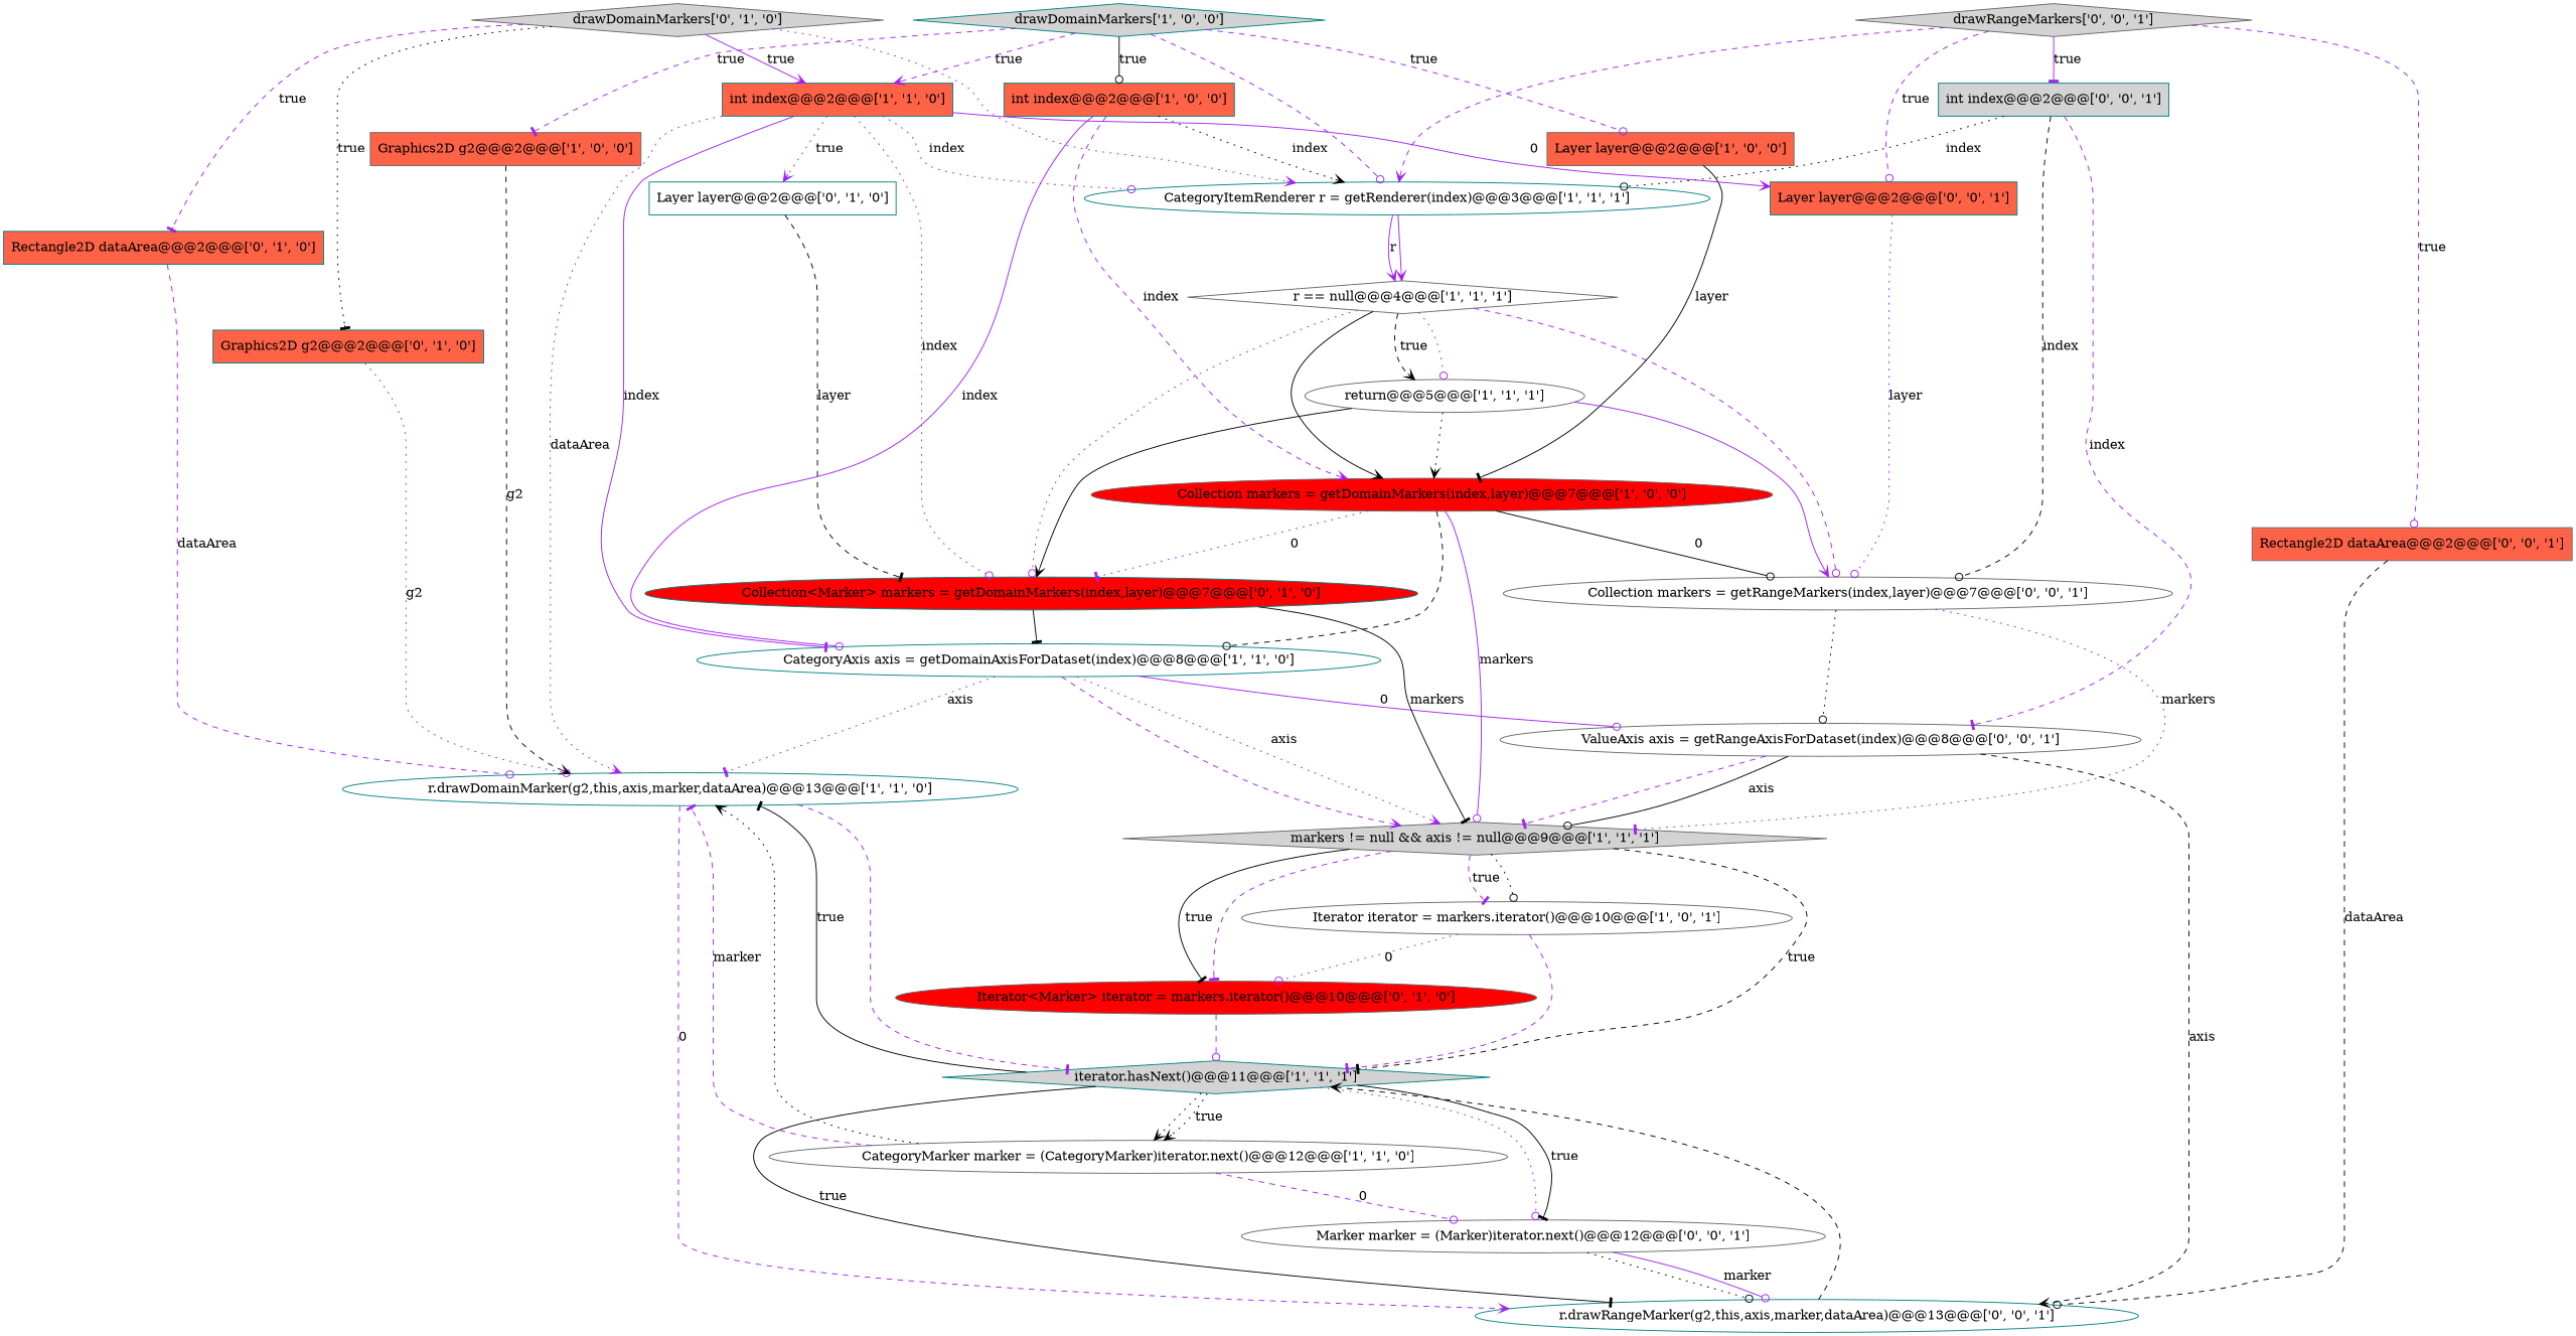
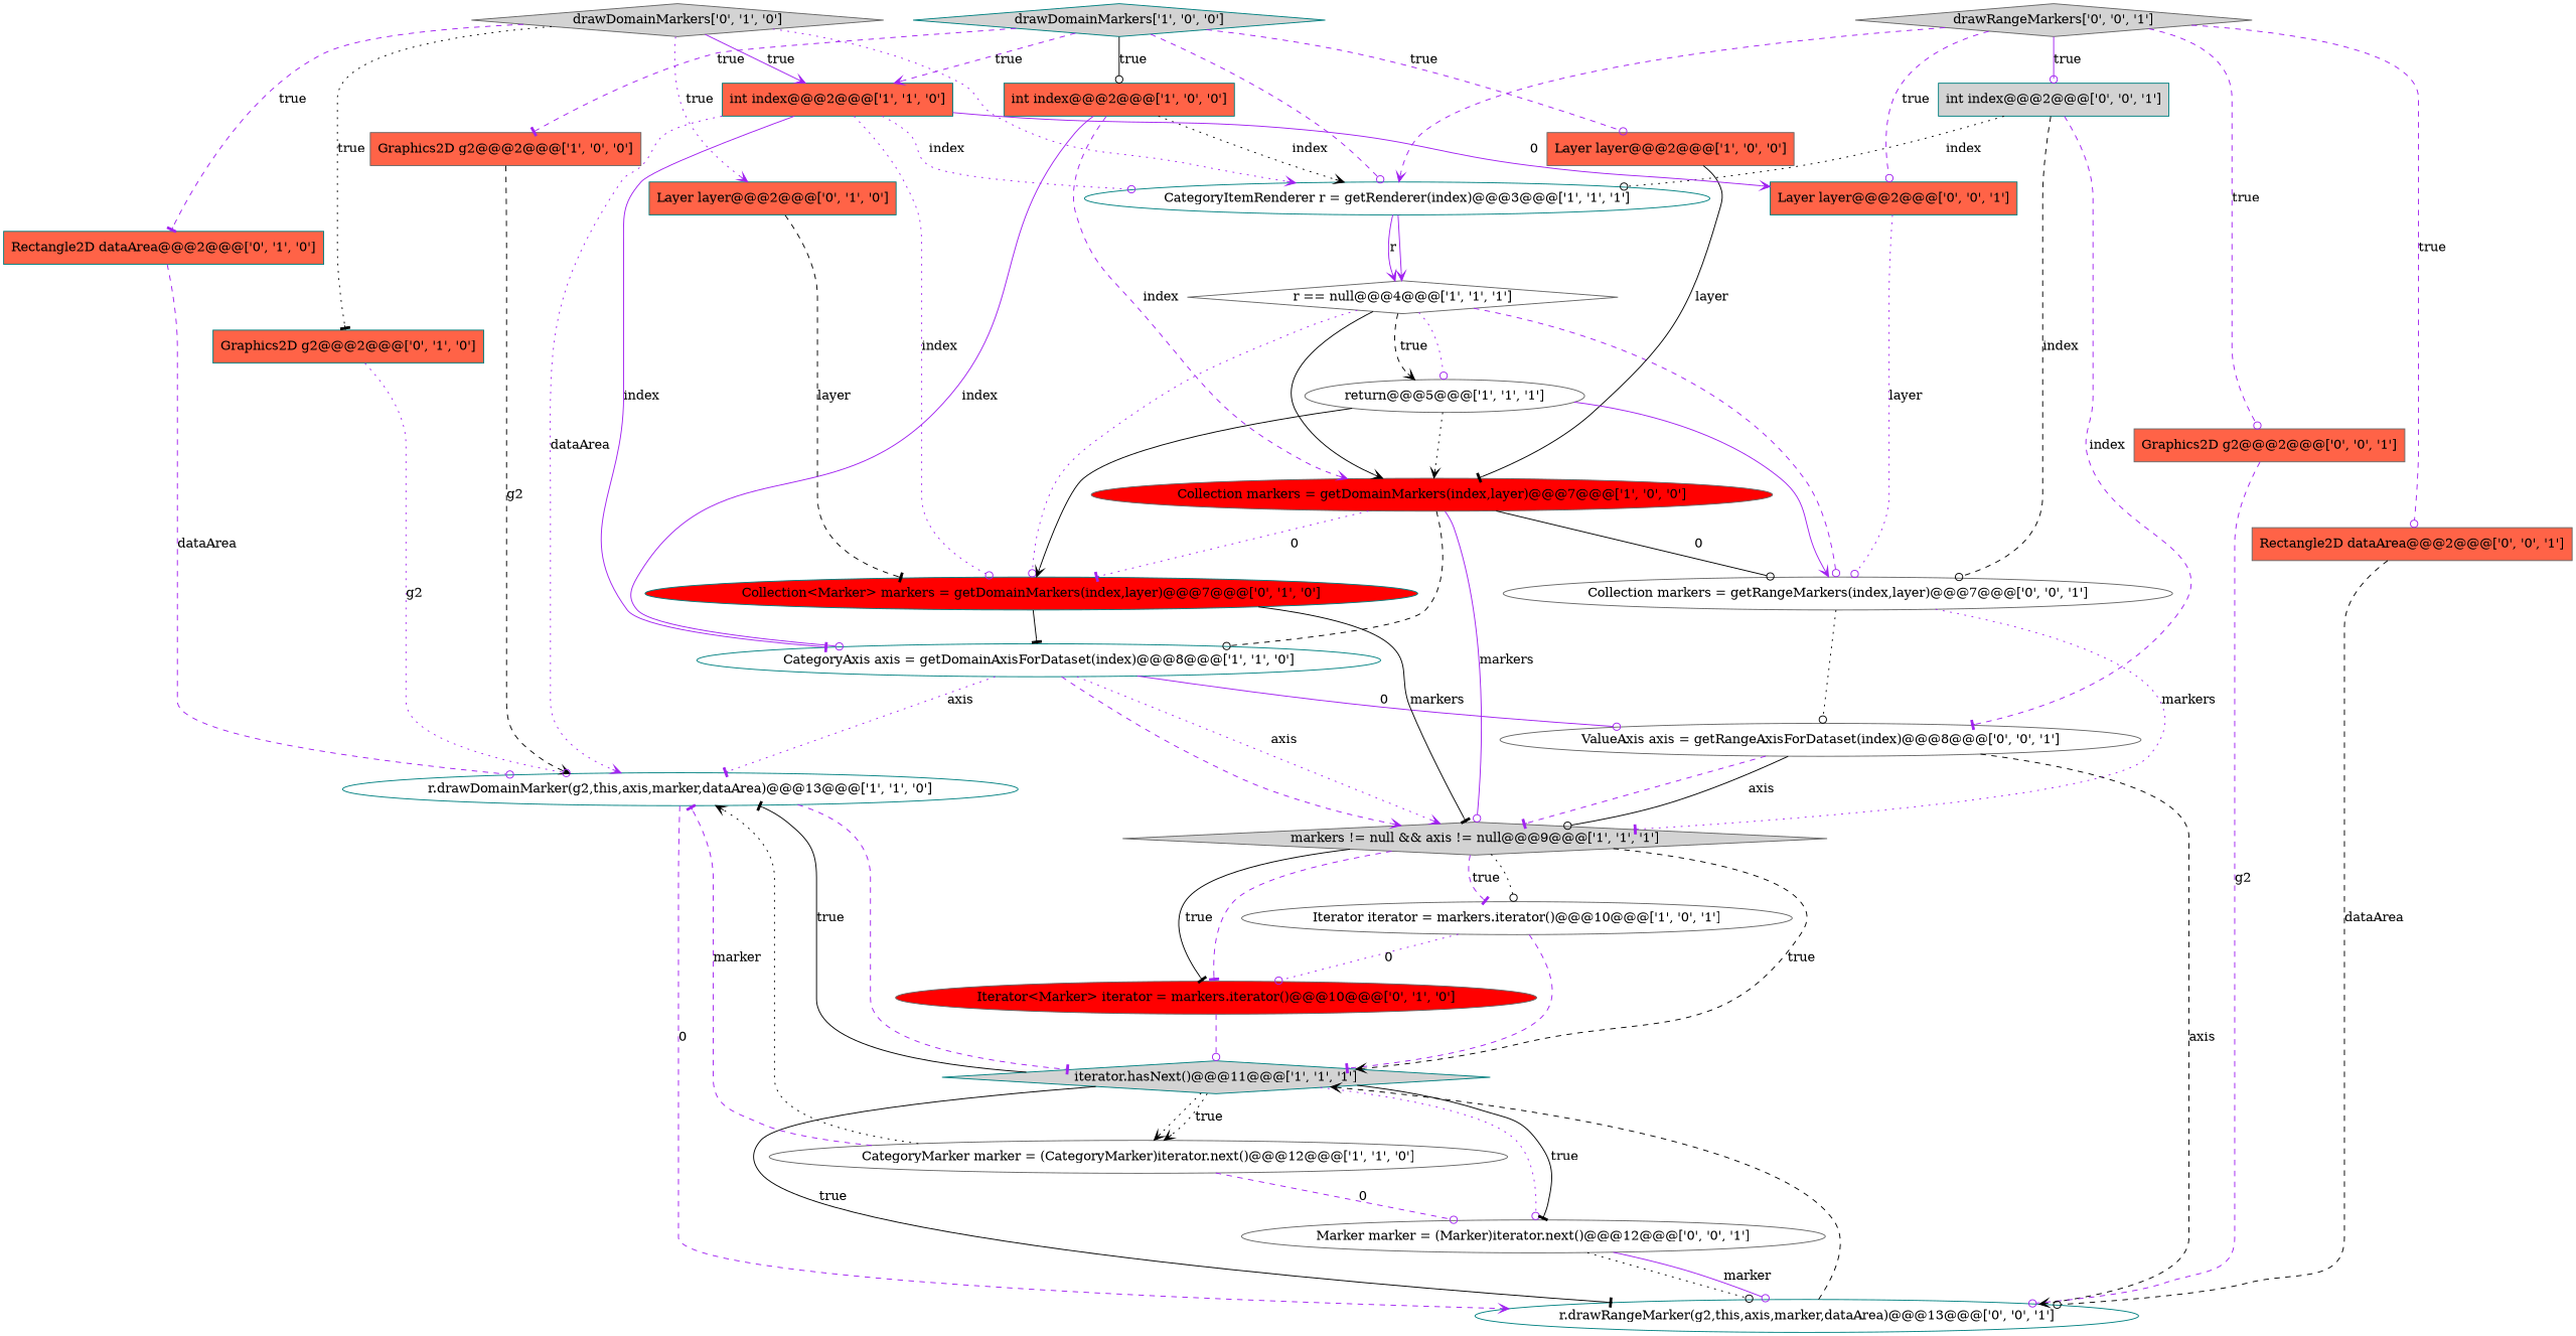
  digraph {
    node [color=gray40 fillcolor=white shape=ellipse style=filled]
    edge [arrowhead=odot color=purple style=dashed]
    n1 [fillcolor=tomato label="Graphics2D g2@@@2@@@['1', '0', '0']" shape=box]
    n2 [color=teal label="r.drawDomainMarker(g2,this,axis,marker,dataArea)@@@13@@@['1', '1', '0']"]
    n3 [color=teal fillcolor=lightgray label="iterator.hasNext()@@@11@@@['1', '1', '1']" shape=diamond]
    n4 [color=teal label="r.drawRangeMarker(g2,this,axis,marker,dataArea)@@@13@@@['0', '0', '1']"]
    n5 [fillcolor=red label="Iterator<Marker> iterator = markers.iterator()@@@10@@@['0', '1', '0']"]
    n6 [label="Marker marker = (Marker)iterator.next()@@@12@@@['0', '0', '1']"]
    n7 [label="CategoryMarker marker = (CategoryMarker)iterator.next()@@@12@@@['1', '1', '0']"]
    n8 [label="Iterator iterator = markers.iterator()@@@10@@@['1', '0', '1']"]
    n9 [fillcolor=red label="Collection markers = getDomainMarkers(index,layer)@@@7@@@['1', '0', '0']"]
    n10 [label="Collection markers = getRangeMarkers(index,layer)@@@7@@@['0', '0', '1']"]
    n11 [color=teal label="CategoryAxis axis = getDomainAxisForDataset(index)@@@8@@@['1', '1', '0']"]
    n12 [color=teal fillcolor=red label="Collection<Marker> markers = getDomainMarkers(index,layer)@@@7@@@['0', '1', '0']"]
    n13 [fillcolor=lightgray label="markers != null && axis != null@@@9@@@['1', '1', '1']" shape=diamond]
    n14 [label="ValueAxis axis = getRangeAxisForDataset(index)@@@8@@@['0', '0', '1']"]
    n15 [color=teal fillcolor=tomato label="int index@@@2@@@['1', '0', '0']" shape=box]
    n16 [color=teal label="CategoryItemRenderer r = getRenderer(index)@@@3@@@['1', '1', '1']"]
    n17 [label="r == null@@@4@@@['1', '1', '1']" shape=diamond]
    n18 [color=teal fillcolor=tomato label="Layer layer@@@2@@@['0', '0', '1']" shape=box]
    n19 [color=teal fillcolor=lightgray label="int index@@@2@@@['0', '0', '1']" shape=box]
    n20 [color=teal fillcolor=tomato label="Rectangle2D dataArea@@@2@@@['0', '1', '0']" shape=box]
    n21 [color=teal fillcolor=tomato label="Graphics2D g2@@@2@@@['0', '1', '0']" shape=box]
+   n22 [fillcolor=tomato label="Graphics2D g2@@@2@@@['0', '0', '1']" shape=box]
    n23 [fillcolor=tomato label="Layer layer@@@2@@@['1', '0', '0']" shape=box]
    n24 [color=teal fillcolor=lightgray label="drawDomainMarkers['1', '0', '0']" shape=diamond]
    n25 [color=teal fillcolor=tomato label="int index@@@2@@@['1', '1', '0']" shape=box]
    n26 [label="return@@@5@@@['1', '1', '1']"]
    n27 [fillcolor=lightgray label="drawDomainMarkers['0', '1', '0']" shape=diamond]
-   n28 [color=teal label="Layer layer@@@2@@@['0', '1', '0']" shape=box]
+   n28 [color=teal fillcolor=tomato label="Layer layer@@@2@@@['0', '1', '0']" shape=box]
    n29 [fillcolor=lightgray label="drawRangeMarkers['0', '0', '1']" shape=diamond]
    n30 [fillcolor=tomato label="Rectangle2D dataArea@@@2@@@['0', '0', '1']" shape=box]
    n1 -> n2 [arrowhead=vee color=black label=g2]
    n2 -> n3 [arrowhead=tee]
    n2 -> n4 [arrowhead=vee label=0]
    n3 -> n2 [arrowhead=tee color=black label=true style=solid]
    n3 -> n4 [arrowhead=tee color=black label=true style=solid]
    n3 -> n6 [style=dotted]
    n3 -> n6 [arrowhead=tee color=black label=true style=solid]
    n3 -> n7 [arrowhead=vee color=black style=dotted]
    n3 -> n7 [arrowhead=vee color=black label=true style=dotted]
    n4 -> n3 [arrowhead=vee color=black]
    n5 -> n3
    n6 -> n4 [color=black style=dotted]
    n6 -> n4 [label=marker style=solid]
    n7 -> n2 [arrowhead=tee label=marker]
    n7 -> n2 [arrowhead=vee color=black style=dotted]
    n7 -> n6 [label=0]
    n8 -> n3 [arrowhead=tee]
    n8 -> n5 [label=0 style=dotted]
    n9 -> n10 [color=black label=0 style=solid]
    n9 -> n11 [color=black]
    n9 -> n12 [arrowhead=tee label=0 style=dotted]
    n9 -> n13 [label=markers style=solid]
    n10 -> n13 [arrowhead=tee label=markers style=dotted]
    n10 -> n14 [color=black style=dotted]
    n11 -> n2 [arrowhead=tee label=axis style=dotted]
    n11 -> n13 [arrowhead=vee label=axis style=dotted]
    n11 -> n13 [arrowhead=vee]
    n11 -> n14 [label=0 style=solid]
    n12 -> n11 [arrowhead=tee color=black style=solid]
    n12 -> n13 [arrowhead=tee color=black label=markers style=solid]
-   n13 -> n3 [arrowhead=tee color=black label=true]
+   n13 -> n3 [arrowhead=vee color=black label=true]
    n13 -> n5 [arrowhead=tee]
    n13 -> n5 [arrowhead=tee color=black label=true style=solid]
    n13 -> n8 [color=black style=dotted]
    n13 -> n8 [arrowhead=tee label=true]
    n14 -> n4 [arrowhead=vee color=black label=axis]
    n14 -> n13 [arrowhead=tee]
    n14 -> n13 [color=black label=axis style=solid]
    n15 -> n9 [arrowhead=vee label=index]
    n15 -> n11 [label=index style=solid]
    n15 -> n16 [arrowhead=vee color=black label=index style=dotted]
    n16 -> n17 [arrowhead=vee style=solid]
    n16 -> n17 [arrowhead=vee label=r style=solid]
    n17 -> n9 [arrowhead=vee color=black style=solid]
    n17 -> n10
    n17 -> n12 [style=dotted]
    n17 -> n26 [style=dotted]
    n17 -> n26 [arrowhead=vee color=black label=true]
    n18 -> n10 [label=layer style=dotted]
    n19 -> n10 [color=black label=index]
    n19 -> n14 [arrowhead=tee label=index]
    n19 -> n16 [color=black label=index style=dotted]
    n20 -> n2 [label=dataArea]
    n21 -> n2 [label=g2 style=dotted]
+   n22 -> n4 [label=g2]
    n23 -> n9 [arrowhead=tee color=black label=layer style=solid]
    n24 -> n1 [arrowhead=tee label=true]
    n24 -> n15 [color=black label=true style=solid]
    n24 -> n16
    n24 -> n23 [label=true]
    n24 -> n25 [arrowhead=vee label=true]
    n25 -> n2 [arrowhead=vee label=dataArea style=dotted]
    n25 -> n11 [arrowhead=tee label=index style=solid]
    n25 -> n12 [label=index style=dotted]
    n25 -> n16 [label=index style=dotted]
    n25 -> n18 [arrowhead=vee label=0 style=solid]
    n26 -> n9 [arrowhead=vee color=black style=dotted]
    n26 -> n10 [arrowhead=vee style=solid]
    n26 -> n12 [arrowhead=vee color=black style=solid]
    n27 -> n16 [arrowhead=vee style=dotted]
    n27 -> n20 [arrowhead=tee label=true]
    n27 -> n21 [arrowhead=tee color=black label=true style=dotted]
    n27 -> n25 [arrowhead=vee label=true style=solid]
-   n25 -> n28 [arrowhead=vee label=true style=dotted]
+   n27 -> n28 [arrowhead=vee label=true style=dotted]
    n28 -> n12 [arrowhead=tee color=black label=layer]
    n29 -> n16 [arrowhead=vee]
    n29 -> n18 [label=true]
-   n29 -> n19 [arrowhead=tee label=true style=solid]
+   n29 -> n19 [label=true style=solid]
+   n29 -> n22 [label=true]
    n29 -> n30 [label=true]
    n30 -> n4 [color=black label=dataArea]
  }
